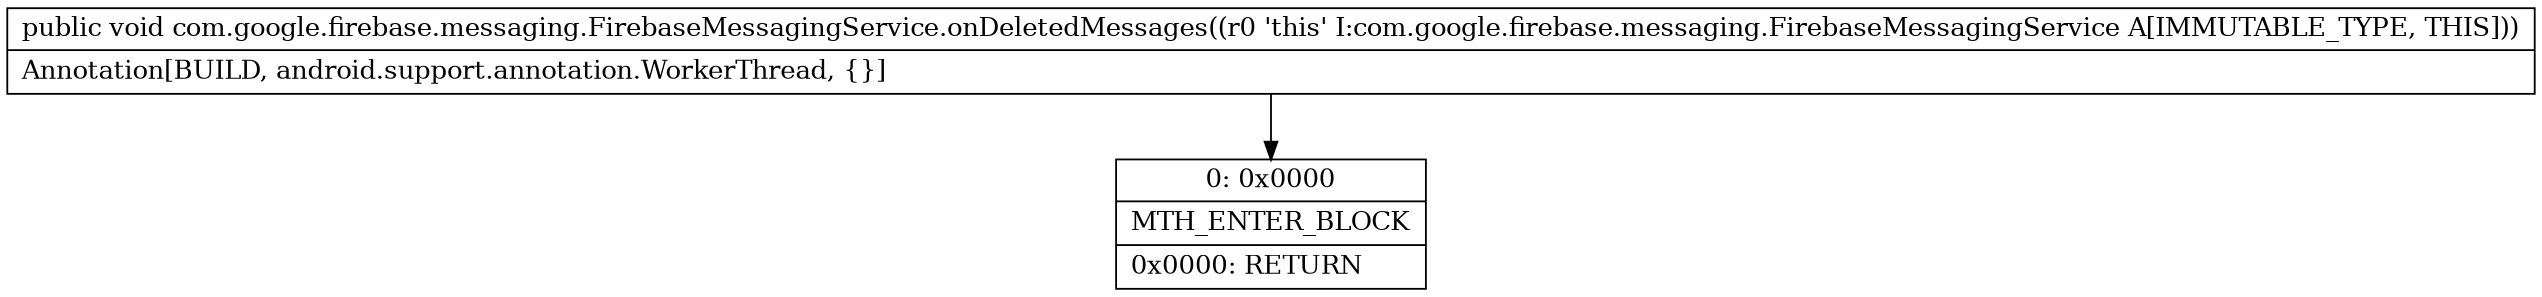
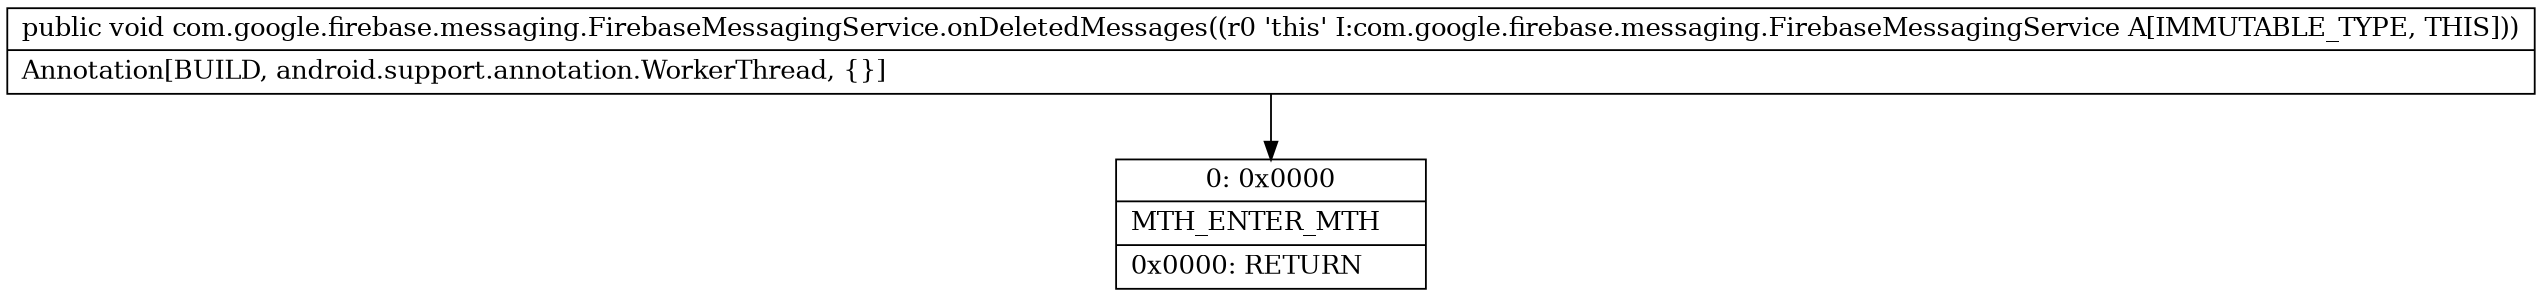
  digraph {
    node [shape=record]
-   n1 [label="{0\:\ 0x0000|MTH_ENTER_BLOCK\l|0x0000: RETURN   \l}"]
+   n1 [label="{0\:\ 0x0000|MTH_ENTER_MTH\l|0x0000: RETURN   \l}"]
    n2 [label="{public void com.google.firebase.messaging.FirebaseMessagingService.onDeletedMessages((r0 'this' I:com.google.firebase.messaging.FirebaseMessagingService A[IMMUTABLE_TYPE, THIS]))  | Annotation[BUILD, android.support.annotation.WorkerThread, \{\}]\l}"]
    n2 -> n1
  }
